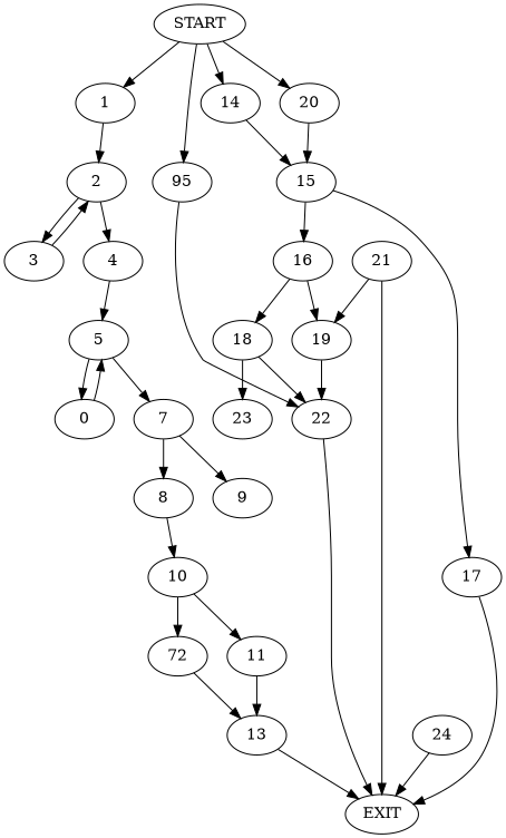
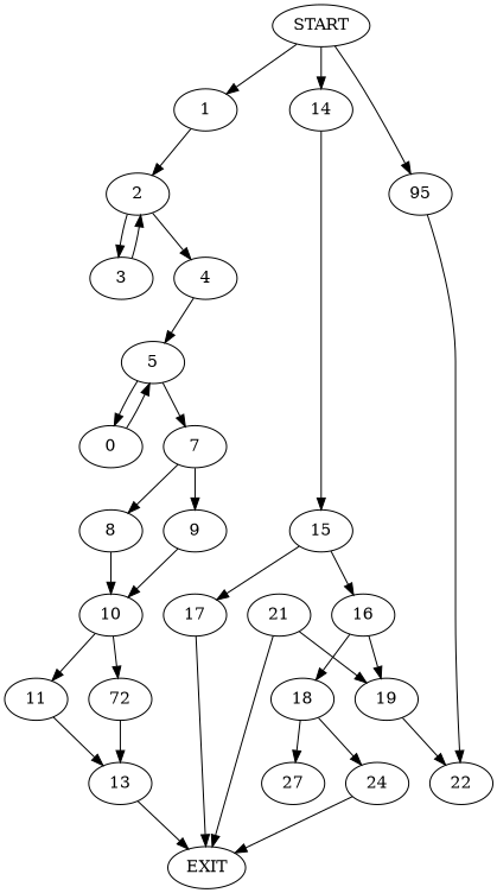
  digraph {
    n1 [label=START]
    1
    14
-   20
    n5 [label=95]
    2
    15
    22
    n9 [label=EXIT]
    3
    4
    5
    n13 [label=0]
    7
    8
    9
    10
    11
    n19 [label=72]
    13
    16
    17
    18
    19
-   23
+   23 [label=27]
    24
    21
    n1 -> 1
    n1 -> 14
-   n1 -> 20
    n1 -> n5
    1 -> 2
    14 -> 15
-   20 -> 15
    n5 -> 22
    2 -> 3
    2 -> 4
    15 -> 16
    15 -> 17
-   22 -> n9
    3 -> 2
    4 -> 5
    5 -> n13
    5 -> 7
    n13 -> 5
    7 -> 8
    7 -> 9
    8 -> 10
+   9 -> 10
    10 -> 11
    10 -> n19
    11 -> 13
    n19 -> 13
    13 -> n9
    16 -> 18
    16 -> 19
    17 -> n9
    18 -> 23
-   18 -> 22
+   18 -> 24
    19 -> 22
    24 -> n9
    21 -> n9
    21 -> 19
  }
